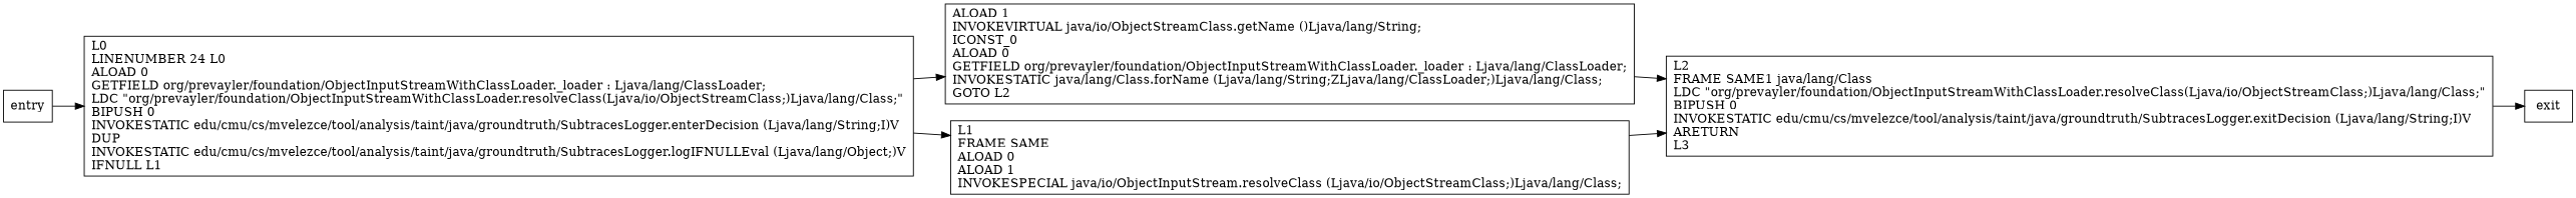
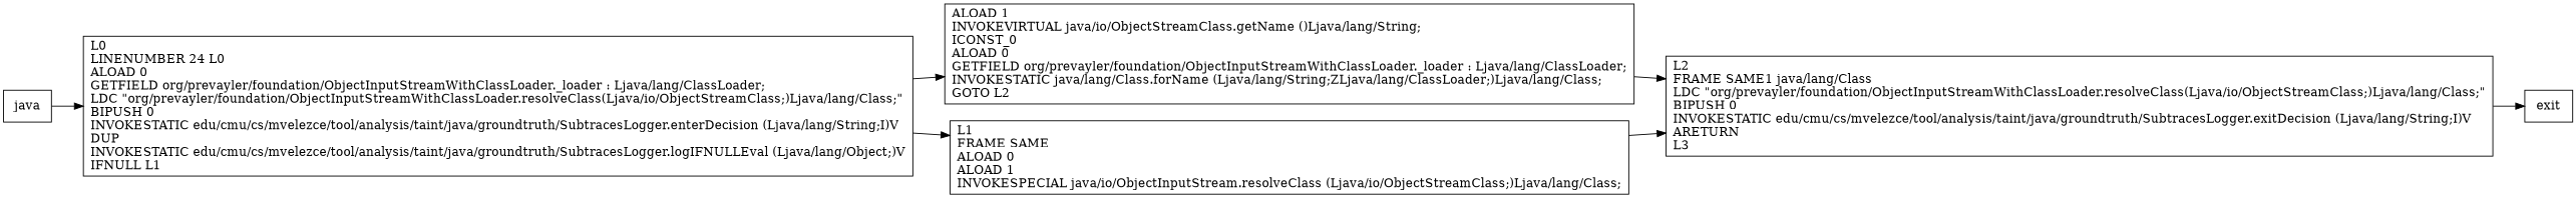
  digraph {
    rankdir=LR
    node [shape=record]
    n1 [label="L0\lLINENUMBER 24 L0\lALOAD 0\lGETFIELD org/prevayler/foundation/ObjectInputStreamWithClassLoader._loader : Ljava/lang/ClassLoader;\lLDC \"org/prevayler/foundation/ObjectInputStreamWithClassLoader.resolveClass(Ljava/io/ObjectStreamClass;)Ljava/lang/Class;\"\lBIPUSH 0\lINVOKESTATIC edu/cmu/cs/mvelezce/tool/analysis/taint/java/groundtruth/SubtracesLogger.enterDecision (Ljava/lang/String;I)V\lDUP\lINVOKESTATIC edu/cmu/cs/mvelezce/tool/analysis/taint/java/groundtruth/SubtracesLogger.logIFNULLEval (Ljava/lang/Object;)V\lIFNULL L1\l"]
    n2 [label="ALOAD 1\lINVOKEVIRTUAL java/io/ObjectStreamClass.getName ()Ljava/lang/String;\lICONST_0\lALOAD 0\lGETFIELD org/prevayler/foundation/ObjectInputStreamWithClassLoader._loader : Ljava/lang/ClassLoader;\lINVOKESTATIC java/lang/Class.forName (Ljava/lang/String;ZLjava/lang/ClassLoader;)Ljava/lang/Class;\lGOTO L2\l"]
    n3 [label="L1\lFRAME SAME\lALOAD 0\lALOAD 1\lINVOKESPECIAL java/io/ObjectInputStream.resolveClass (Ljava/io/ObjectStreamClass;)Ljava/lang/Class;\l"]
    n4 [label="L2\lFRAME SAME1 java/lang/Class\lLDC \"org/prevayler/foundation/ObjectInputStreamWithClassLoader.resolveClass(Ljava/io/ObjectStreamClass;)Ljava/lang/Class;\"\lBIPUSH 0\lINVOKESTATIC edu/cmu/cs/mvelezce/tool/analysis/taint/java/groundtruth/SubtracesLogger.exitDecision (Ljava/lang/String;I)V\lARETURN\lL3\l"]
    exit
-   entry
+   entry [label=java]
    n1 -> n2
    n1 -> n3
    n2 -> n4
    n3 -> n4
    n4 -> exit
    entry -> n1
  }
